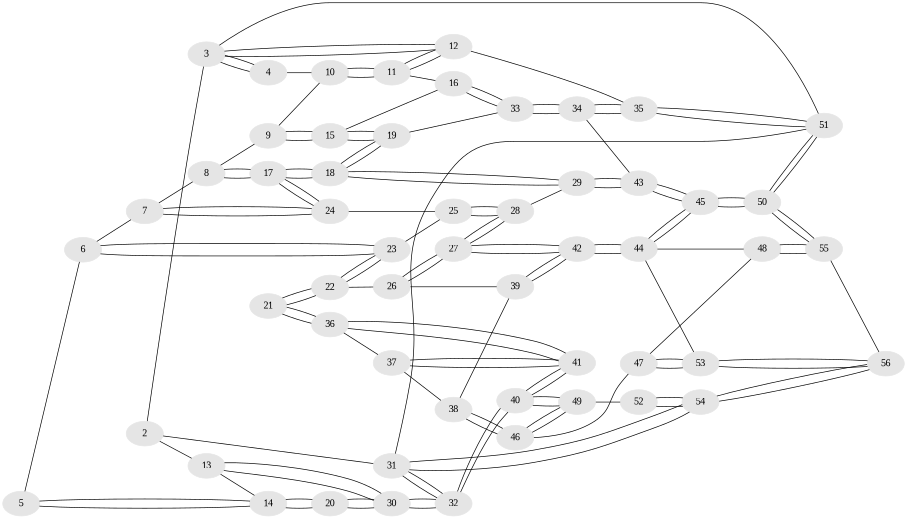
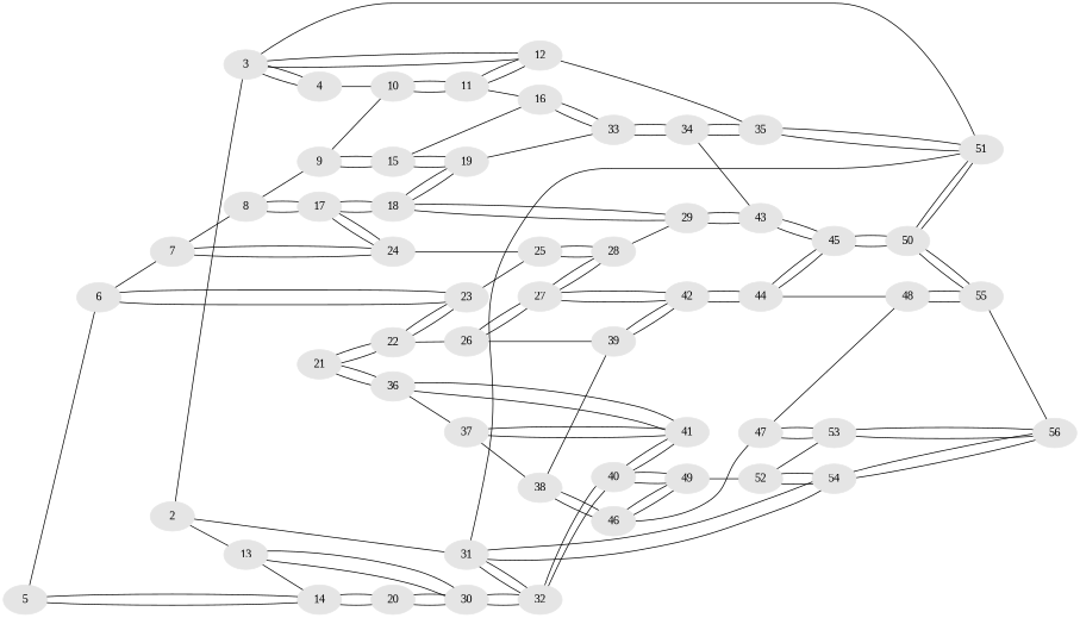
  graph {
    fontname="Liberation Serif"
    rankdir=LR
    node [color=gray90 fontname="Liberation Serif" style=filled]
    edge [fontname="Liberation Serif"]
    2
    3
    13
    31
    5
    6
    14
    4
    12
    51
    30
    32
    54
    10
    35
    11
    7
    23
    20
    8
    24
    25
    9
    17
    15
    18
    16
    19
    33
    34
    29
    43
    21
    22
    36
    26
    37
    41
    27
    39
    28
    42
    44
    45
    40
    56
    49
    38
    46
    47
    52
    48
    50
    55
    53
    2 -- 3
    2 -- 13
    2 -- 31
    3 -- 4
    3 -- 4
    3 -- 12
    3 -- 12
    3 -- 51
    13 -- 14
    13 -- 30
    13 -- 30
    31 -- 51
    31 -- 32
    31 -- 32
    31 -- 54
    31 -- 54
    5 -- 6
    5 -- 14
    5 -- 14
    6 -- 7
    6 -- 23
    6 -- 23
    14 -- 20
    14 -- 20
    4 -- 10
    12 -- 35
    30 -- 32
    30 -- 32
    32 -- 40
    32 -- 40
    54 -- 56
    54 -- 56
    10 -- 11
    10 -- 11
    35 -- 51
    35 -- 51
    11 -- 12
    11 -- 12
    11 -- 16
    7 -- 8
    7 -- 24
    7 -- 24
    23 -- 25
    20 -- 30
    20 -- 30
    8 -- 9
    8 -- 17
    8 -- 17
    24 -- 25
    25 -- 28
    25 -- 28
    9 -- 10
    9 -- 15
    9 -- 15
    17 -- 24
    17 -- 24
    17 -- 18
    17 -- 18
    15 -- 16
    15 -- 19
    15 -- 19
    18 -- 19
    18 -- 19
    18 -- 29
    18 -- 29
    16 -- 33
    16 -- 33
    19 -- 33
    33 -- 34
    33 -- 34
    34 -- 35
    34 -- 35
    34 -- 43
    29 -- 43
    29 -- 43
    43 -- 45
    43 -- 45
    21 -- 22
    21 -- 22
    21 -- 36
    21 -- 36
    22 -- 23
    22 -- 23
    22 -- 26
    36 -- 37
    36 -- 41
    36 -- 41
    26 -- 27
    26 -- 27
    26 -- 39
    37 -- 41
    37 -- 41
    37 -- 38
    27 -- 28
    27 -- 28
    27 -- 42
    27 -- 42
    39 -- 42
    39 -- 42
    28 -- 29
    42 -- 44
    42 -- 44
    44 -- 45
    44 -- 45
    44 -- 48
    45 -- 50
    45 -- 50
    40 -- 41
    40 -- 41
    40 -- 49
    40 -- 49
    49 -- 52
    38 -- 39
    38 -- 46
    38 -- 46
    46 -- 49
    46 -- 49
    46 -- 47
    47 -- 48
    47 -- 53
    47 -- 53
    52 -- 54
    52 -- 54
-   44 -- 53
+   52 -- 53
    48 -- 55
    48 -- 55
    50 -- 51
    50 -- 51
    50 -- 55
    50 -- 55
    55 -- 56
    53 -- 56
    53 -- 56
  }
